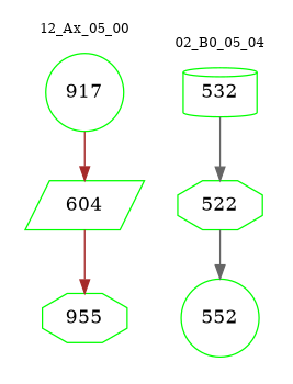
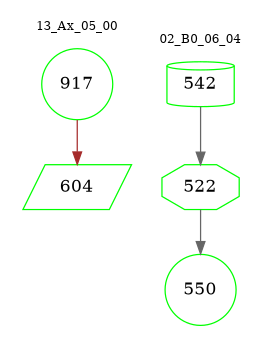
  digraph {
    node [color=green shape=circle]
    edge [color=brown]
    n1 [label=917]
    n2 [label=604 shape=parallelogram]
-   n3 [label=955 shape=octagon]
-   n4 [label=532 shape=cylinder]
+   n4 [label=542 shape=cylinder]
    n5 [label=522 shape=octagon]
-   n6 [label=552]
+   n6 [label=550]
    subgraph cluster_1 {
      color=white
      fontsize=10
-     label="12_Ax_05_00"
+     label="13_Ax_05_00"
      n1
      n2
-     n3
    }
    subgraph cluster_2 {
      color=white
      fontsize=10
-     label="02_B0_05_04"
+     label="02_B0_06_04"
      n4
      n5
      n6
    }
    n1 -> n2
-   n2 -> n3
    n4 -> n5 [color=gray40]
    n5 -> n6 [color=gray40]
  }
